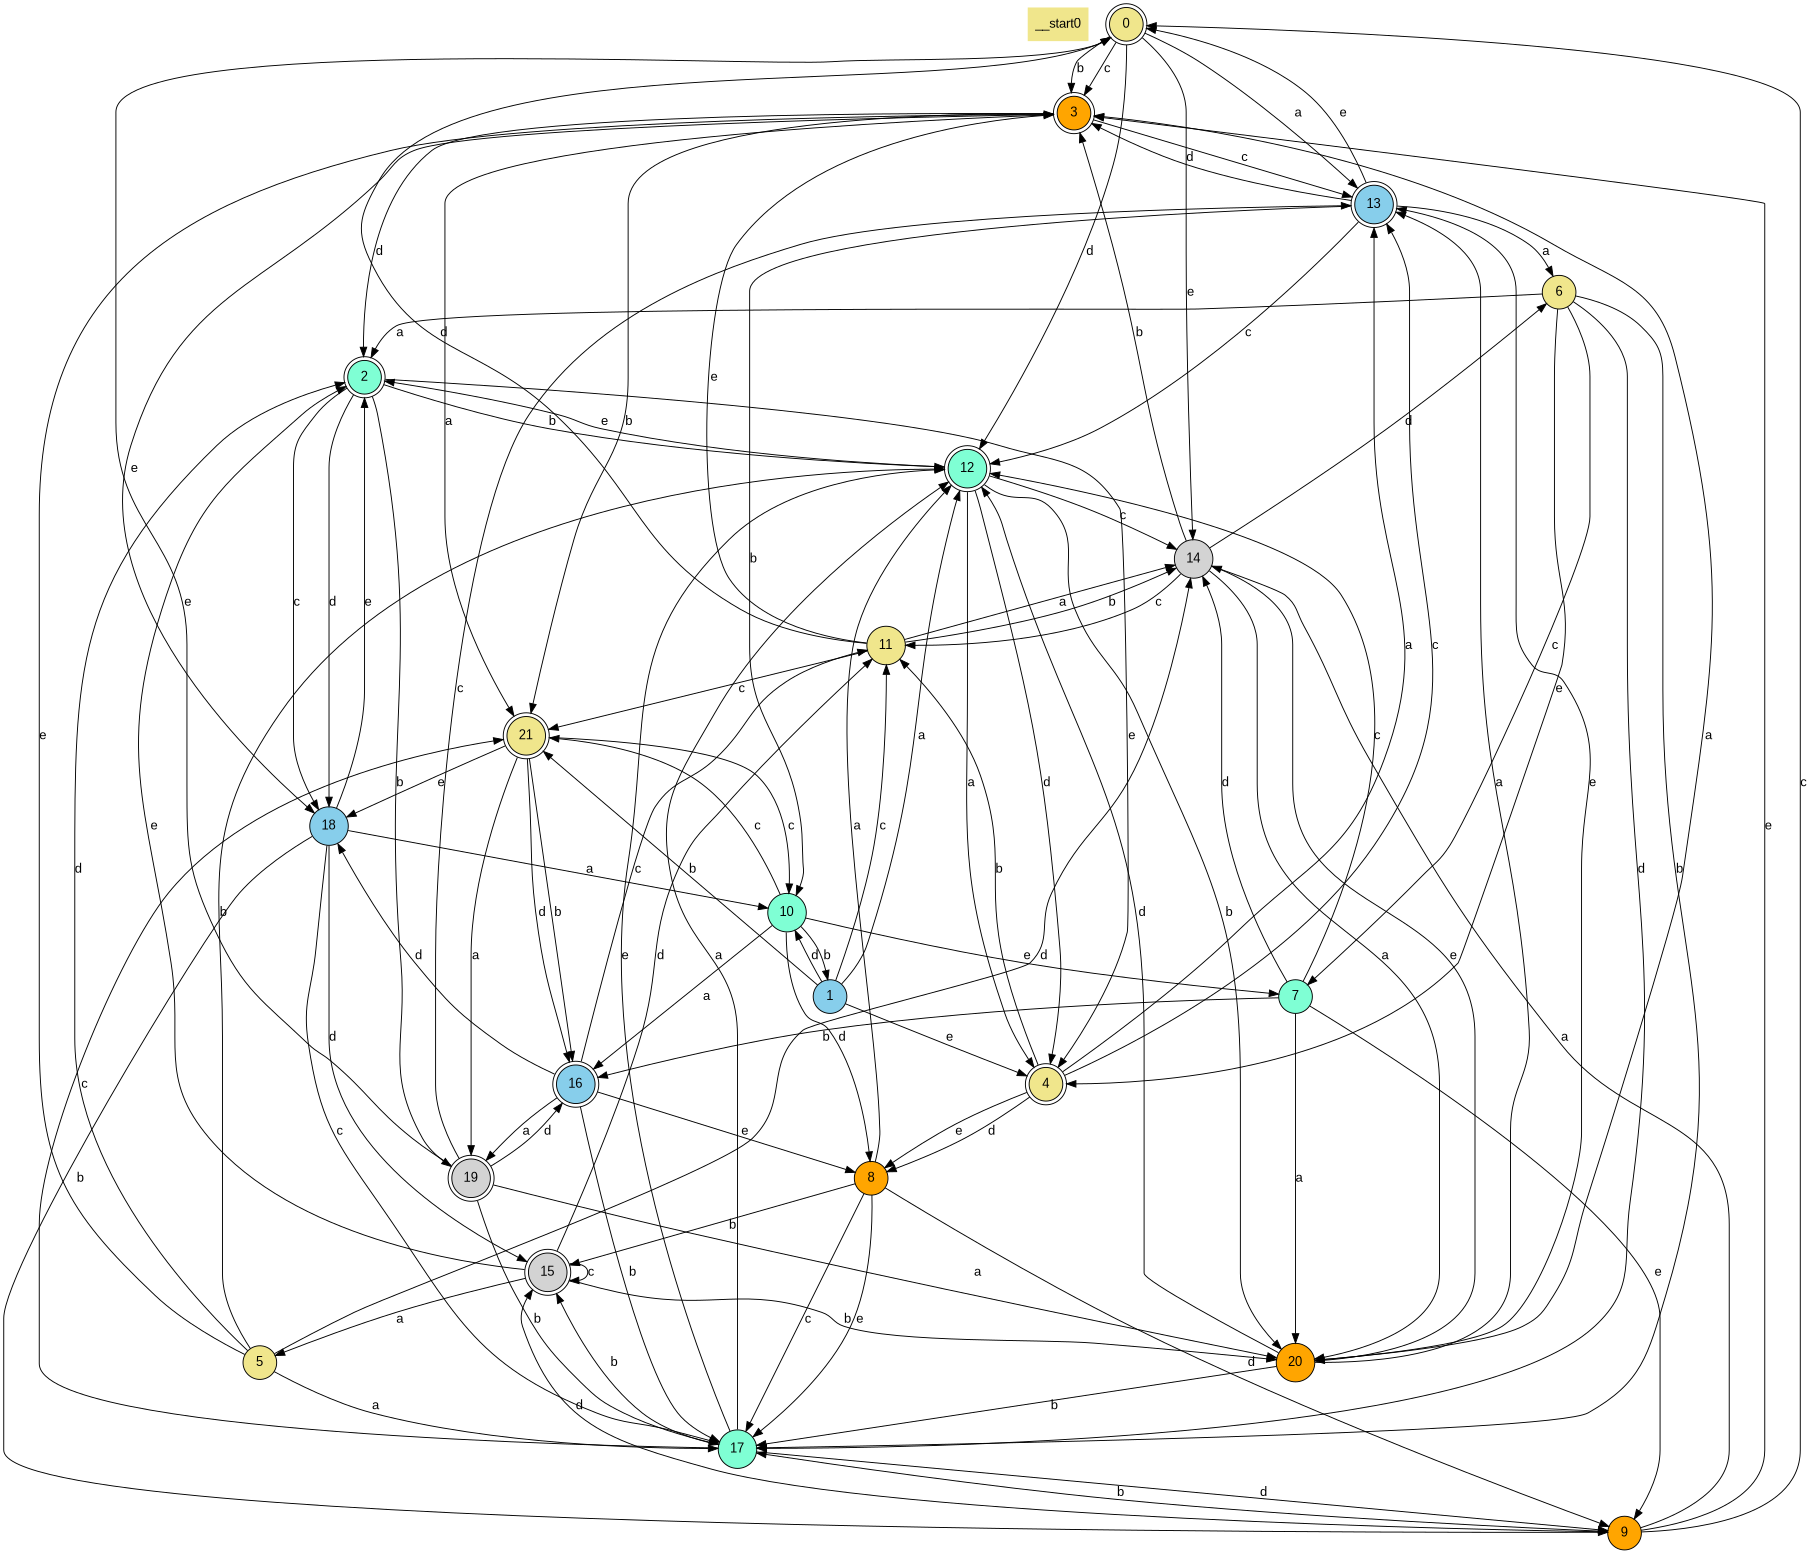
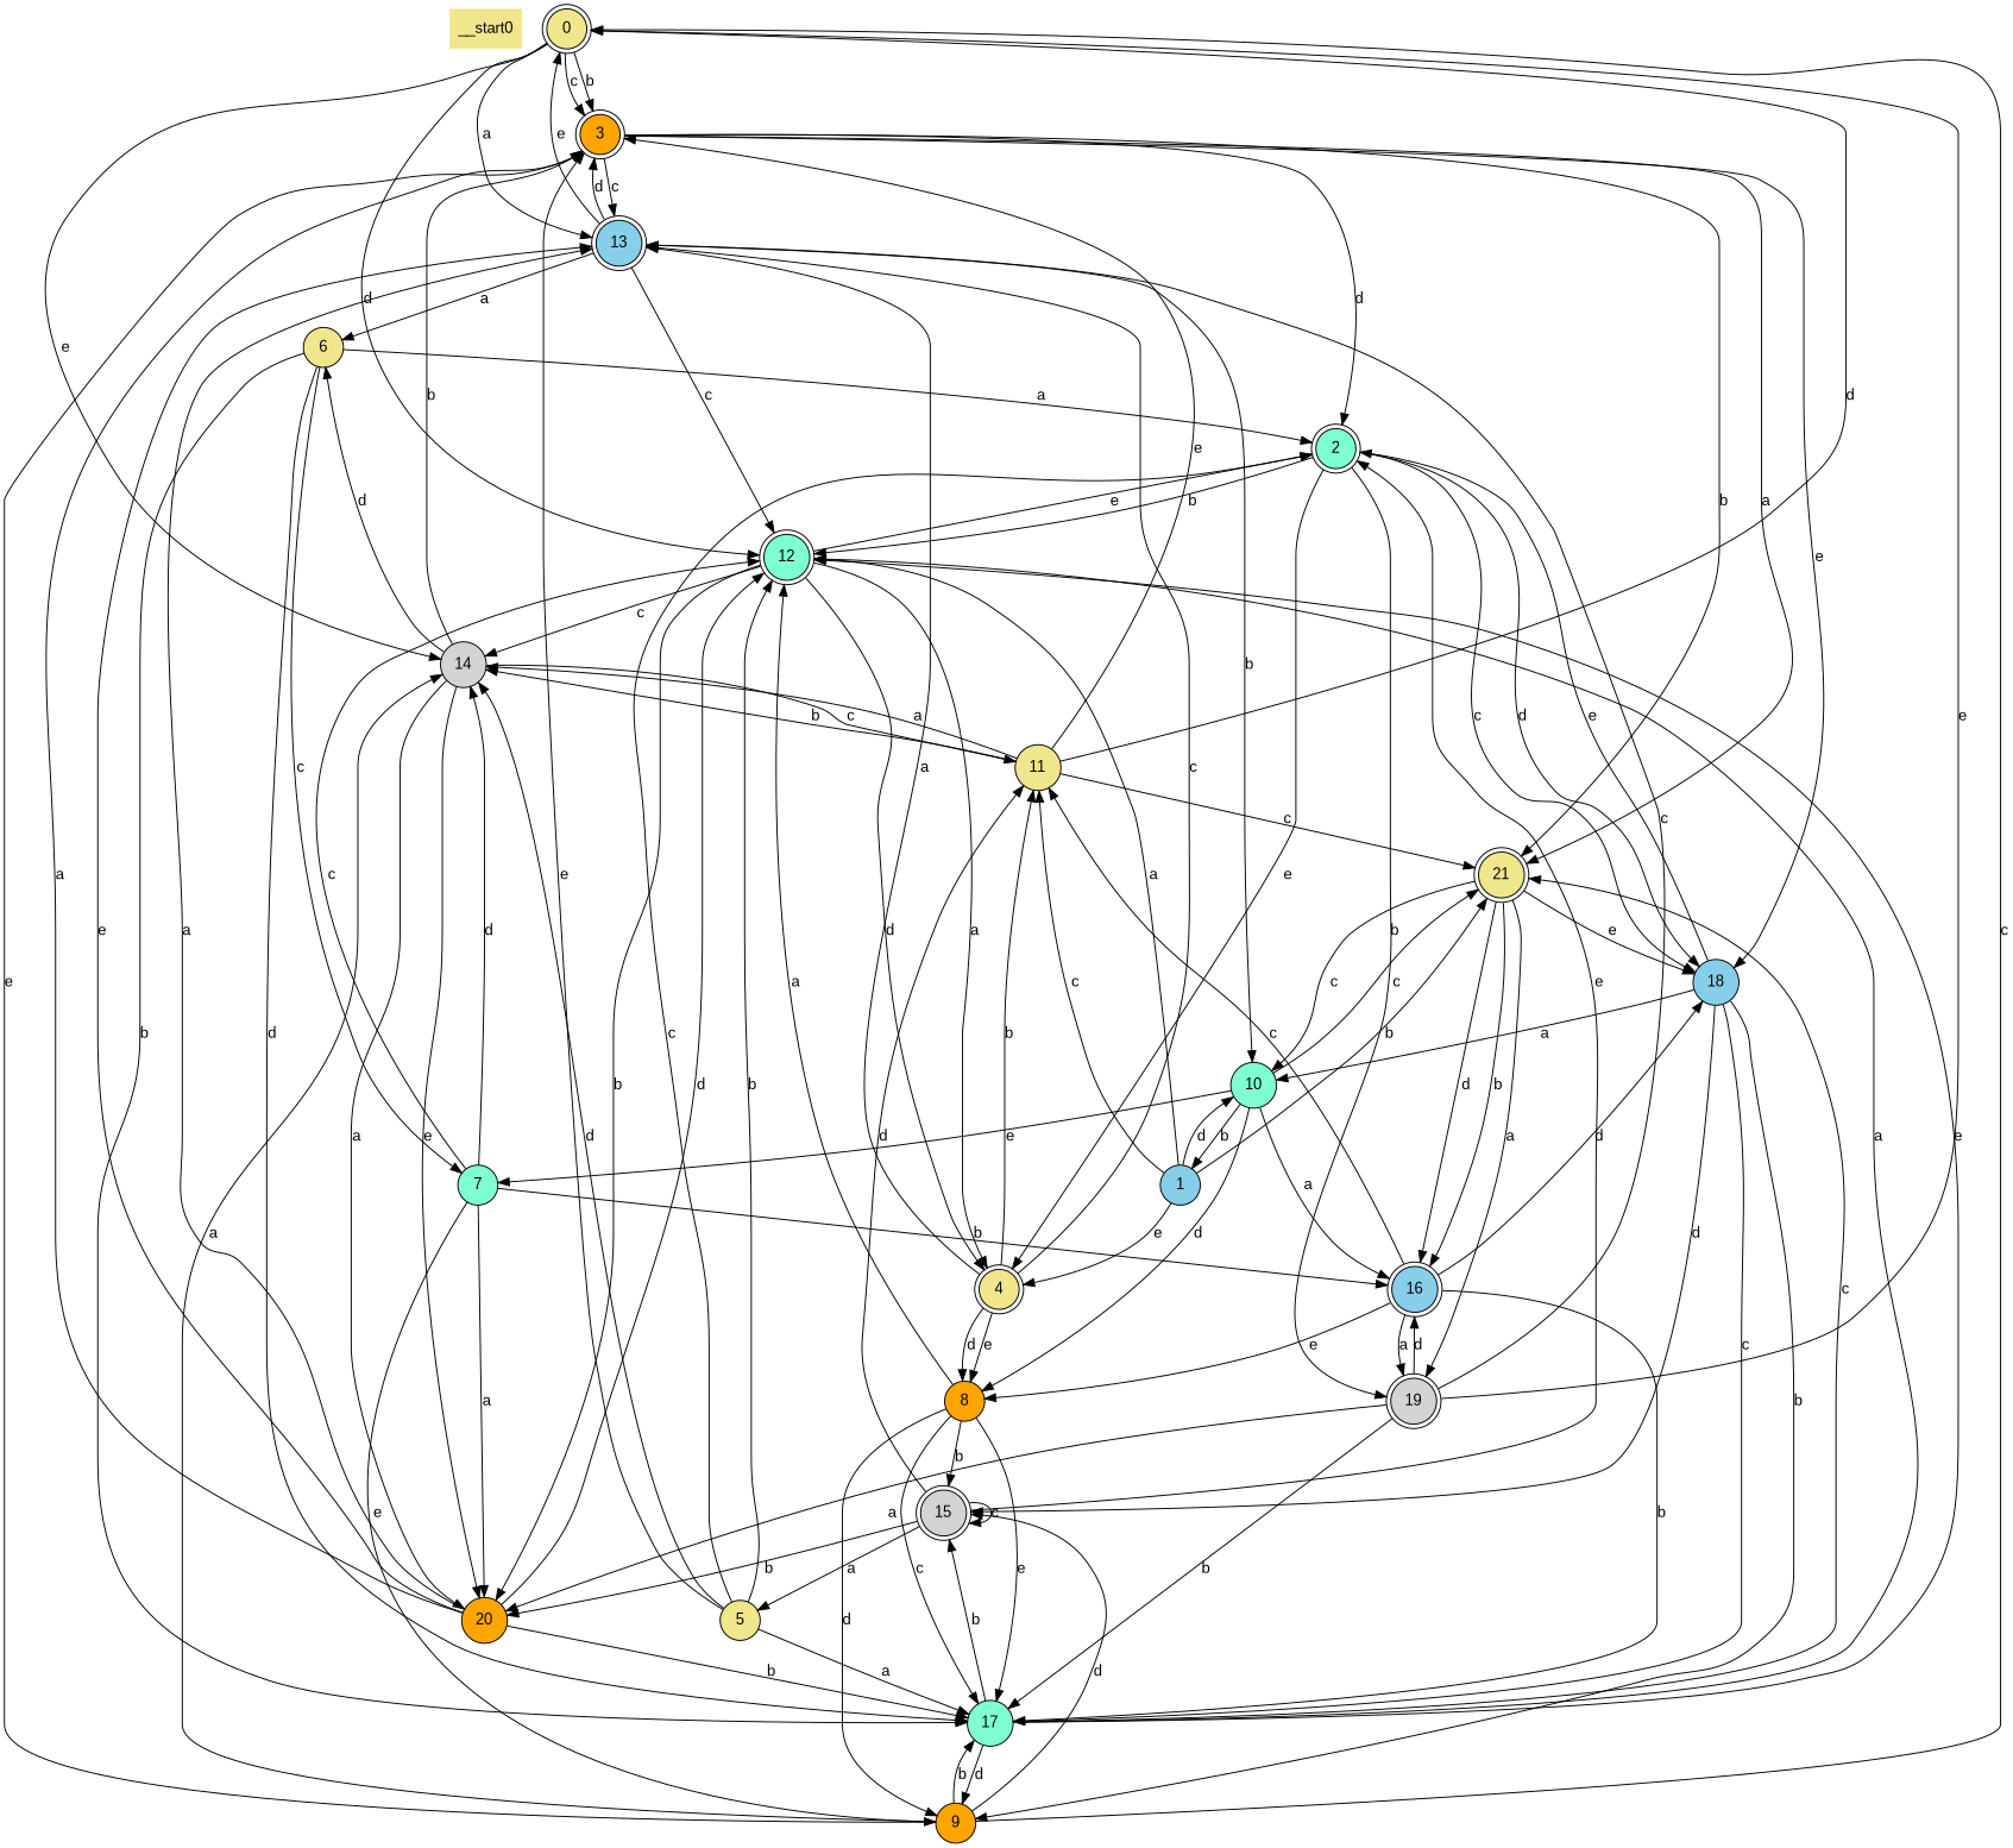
  digraph {
    fontname="Liberation Sans"
    rankdir=TB
    node [fillcolor=khaki fontname="Liberation Sans" shape=circle style=filled color=black]
    edge [fontname="Liberation Sans"]
    __start0 [shape=none color=""]
    n2 [label=0 shape=doublecircle style="rounded,filled"]
    n3 [fillcolor=orange label=3 shape=doublecircle style="rounded,filled"]
    n4 [fillcolor=aquamarine label=12 shape=doublecircle style="rounded,filled"]
    n5 [fillcolor=skyblue label=13 shape=doublecircle style="rounded,filled"]
    n6 [fillcolor=lightgrey label=14]
    n7 [label=21 shape=doublecircle style="rounded,filled"]
    n8 [fillcolor=aquamarine label=2 shape=doublecircle style="rounded,filled"]
    n9 [fillcolor=skyblue label=18]
    n10 [label=4 shape=doublecircle style="rounded,filled"]
    n11 [fillcolor=orange label=20]
    n12 [fillcolor=aquamarine label=10]
    n13 [label=6]
    n14 [label=11]
    n15 [fillcolor=skyblue label=1]
    n16 [fillcolor=orange label=8]
    n17 [fillcolor=aquamarine label=7]
    n18 [fillcolor=skyblue label=16 shape=doublecircle style="rounded,filled"]
    n19 [fillcolor=lightgrey label=19 shape=doublecircle style="rounded,filled"]
    n20 [fillcolor=aquamarine label=17]
    n21 [fillcolor=orange label=9]
    n22 [fillcolor=lightgrey label=15 shape=doublecircle style="rounded,filled"]
    n23 [label=5]
    n2 -> n3 [label=b]
    n2 -> n3 [label=c]
    n2 -> n4 [label=d]
    n2 -> n5 [label=a]
    n2 -> n6 [label=e]
    n3 -> n5 [label=c]
    n3 -> n7 [label=a]
    n3 -> n7 [label=b]
    n3 -> n8 [label=d]
    n3 -> n9 [label=e]
    n4 -> n6 [label=c]
    n4 -> n8 [label=e]
    n4 -> n10 [label=a]
    n4 -> n10 [label=d]
    n4 -> n11 [label=b]
    n5 -> n2 [label=e]
    n5 -> n3 [label=d]
    n5 -> n4 [label=c]
    n5 -> n12 [label=b]
    n5 -> n13 [label=a]
    n6 -> n3 [label=b]
    n6 -> n11 [label=a]
    n6 -> n11 [label=e]
    n6 -> n13 [label=d]
    n6 -> n14 [label=c]
    n7 -> n9 [label=e]
    n7 -> n12 [label=c]
    n7 -> n18 [label=b]
    n7 -> n18 [label=d]
    n7 -> n19 [label=a]
    n8 -> n4 [label=b]
    n8 -> n9 [label=c]
    n8 -> n9 [label=d]
    n8 -> n10 [label=e]
    n8 -> n19 [label=b]
    n9 -> n8 [label=e]
    n9 -> n12 [label=a]
    n9 -> n20 [label=c]
    n9 -> n21 [label=b]
    n9 -> n22 [label=d]
    n10 -> n5 [label=a]
    n10 -> n5 [label=c]
    n10 -> n14 [label=b]
    n10 -> n16 [label=d]
    n10 -> n16 [label=e]
    n11 -> n3 [label=a]
    n11 -> n4 [label=d]
    n11 -> n5 [label=a]
    n11 -> n5 [label=e]
    n11 -> n20 [label=b]
    n12 -> n7 [label=c]
    n12 -> n15 [label=b]
    n12 -> n16 [label=d]
    n12 -> n17 [label=e]
    n12 -> n18 [label=a]
    n13 -> n8 [label=a]
-   n13 -> n10 [label=e]
    n13 -> n17 [label=c]
    n13 -> n20 [label=b]
    n13 -> n20 [label=d]
    n14 -> n2 [label=d]
    n14 -> n3 [label=e]
    n14 -> n6 [label=a]
    n14 -> n6 [label=b]
    n14 -> n7 [label=c]
    n15 -> n4 [label=a]
    n15 -> n7 [label=b]
    n15 -> n10 [label=e]
    n15 -> n12 [label=d]
    n15 -> n14 [label=c]
    n16 -> n4 [label=a]
    n16 -> n20 [label=c]
    n16 -> n20 [label=e]
    n16 -> n21 [label=d]
    n16 -> n22 [label=b]
    n17 -> n4 [label=c]
    n17 -> n6 [label=d]
    n17 -> n11 [label=a]
    n17 -> n18 [label=b]
    n17 -> n21 [label=e]
    n18 -> n9 [label=d]
    n18 -> n14 [label=c]
    n18 -> n16 [label=e]
    n18 -> n19 [label=a]
    n18 -> n20 [label=b]
    n19 -> n2 [label=e]
    n19 -> n5 [label=c]
    n19 -> n11 [label=a]
    n19 -> n18 [label=d]
    n19 -> n20 [label=b]
    n20 -> n4 [label=a]
    n20 -> n4 [label=e]
    n20 -> n7 [label=c]
    n20 -> n21 [label=d]
    n20 -> n22 [label=b]
    n21 -> n2 [label=c]
    n21 -> n3 [label=e]
    n21 -> n6 [label=a]
    n21 -> n20 [label=b]
    n21 -> n22 [label=d]
    n22 -> n8 [label=e]
    n22 -> n11 [label=b]
    n22 -> n14 [label=d]
    n22 -> n22 [label=c]
    n22 -> n23 [label=a]
    n23 -> n3 [label=e]
    n23 -> n4 [label=b]
    n23 -> n6 [label=d]
-   n23 -> n8 [label=d]
+   n23 -> n8 [label=c]
    n23 -> n20 [label=a]
  }
